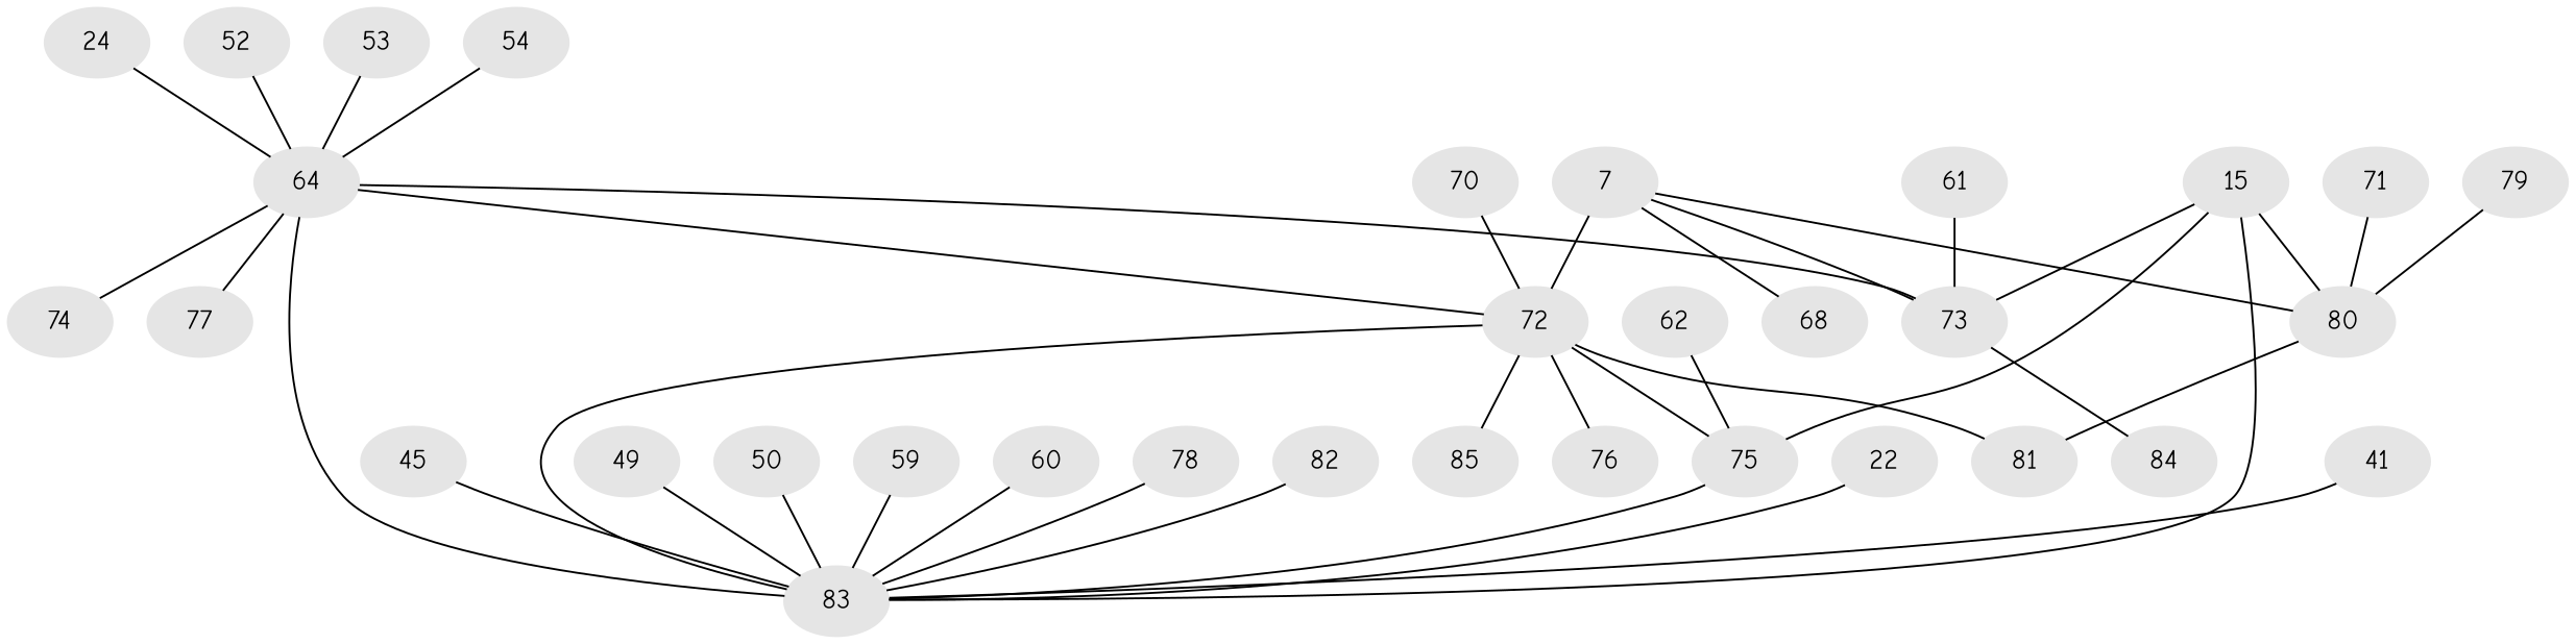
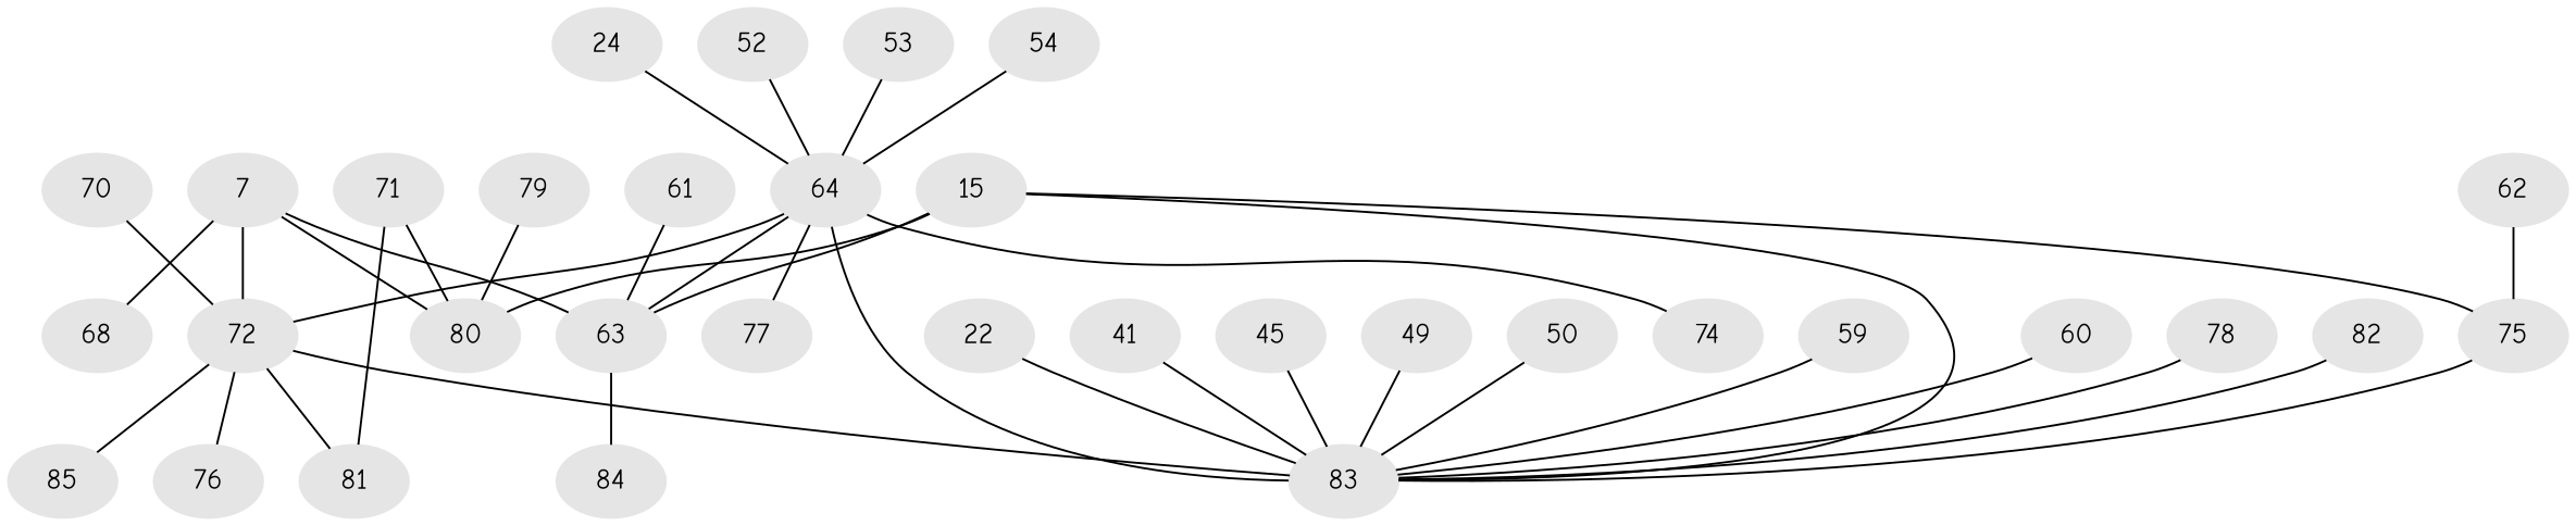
  graph {
    fontname="Comic Neue"
    node [color=gray90 fontname="Comic Neue" style=filled]
    edge [fontname="Comic Neue"]
    7 [super="+5"]
    68
    72 [super="+57+65+38+39+69"]
-   73 [super="+20+30+42+48"]
+   73 [super="+20+30+42+48" label=63]
    80 [super="+66"]
    75 [super="+51"]
    83 [super="+67+4"]
    76
    85
    81 [super="+28"]
    84
    15 [super="+14"]
    22
    64 [super="+32+19"]
    74 [super="+58+63"]
    77
    24
    41
    45
    49
    50
    52 [super="+33"]
    53
    54
    59
    60
    61
    62
    70
    71
    78
    79
    82
    7 -- 68
    7 -- 72 [weight=4]
    7 -- 73
    7 -- 80
-   72 -- 75
    72 -- 83 [weight=2]
    72 -- 76
    72 -- 85
    72 -- 81 [weight=2]
    73 -- 84
-   80 -- 81
+   71 -- 81
    75 -- 83 [weight=4]
    15 -- 73
    15 -- 80 [weight=4]
    15 -- 75
    15 -- 83
    22 -- 83
    64 -- 72
    64 -- 73 [weight=4]
    64 -- 83 [weight=6]
    64 -- 74
    64 -- 77
    24 -- 64
    41 -- 83
    45 -- 83
    49 -- 83
    50 -- 83
    52 -- 64
    53 -- 64
    54 -- 64
    59 -- 83
    60 -- 83
    61 -- 73
    62 -- 75
    70 -- 72
    71 -- 80
    78 -- 83
    79 -- 80
    82 -- 83
  }
